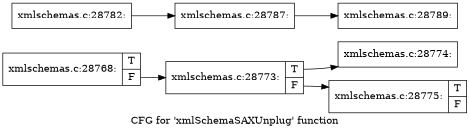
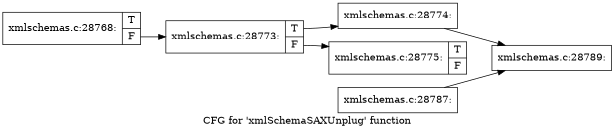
  digraph {
    label="CFG for 'xmlSchemaSAXUnplug' function"
    rankdir=LR
    node [shape=record]
    n1 [label="{xmlschemas.c:28768:|{<s0>T|<s1>F}}"]
    n2 [label="{xmlschemas.c:28773:|{<s0>T|<s1>F}}"]
    n3 [label="{xmlschemas.c:28774:}"]
    n4 [label="{xmlschemas.c:28789:}"]
    n5 [label="{xmlschemas.c:28775:|{<s0>T|<s1>F}}"]
-   n6 [label="{xmlschemas.c:28782:}"]
    n7 [label="{xmlschemas.c:28787:}"]
    n1 -> n2 [tailport=s1]
    n2 -> n3 [tailport=s0]
    n2 -> n5 [tailport=s1]
-   n6 -> n7
+   n3 -> n4
    n7 -> n4
  }
